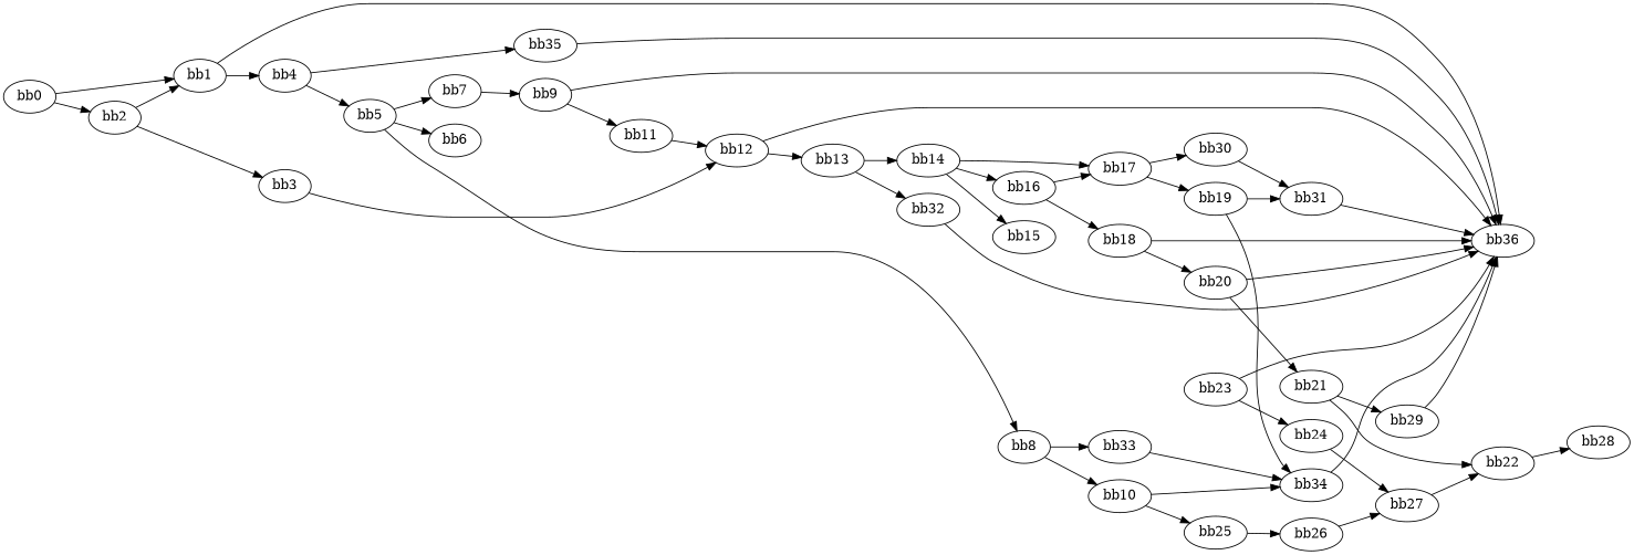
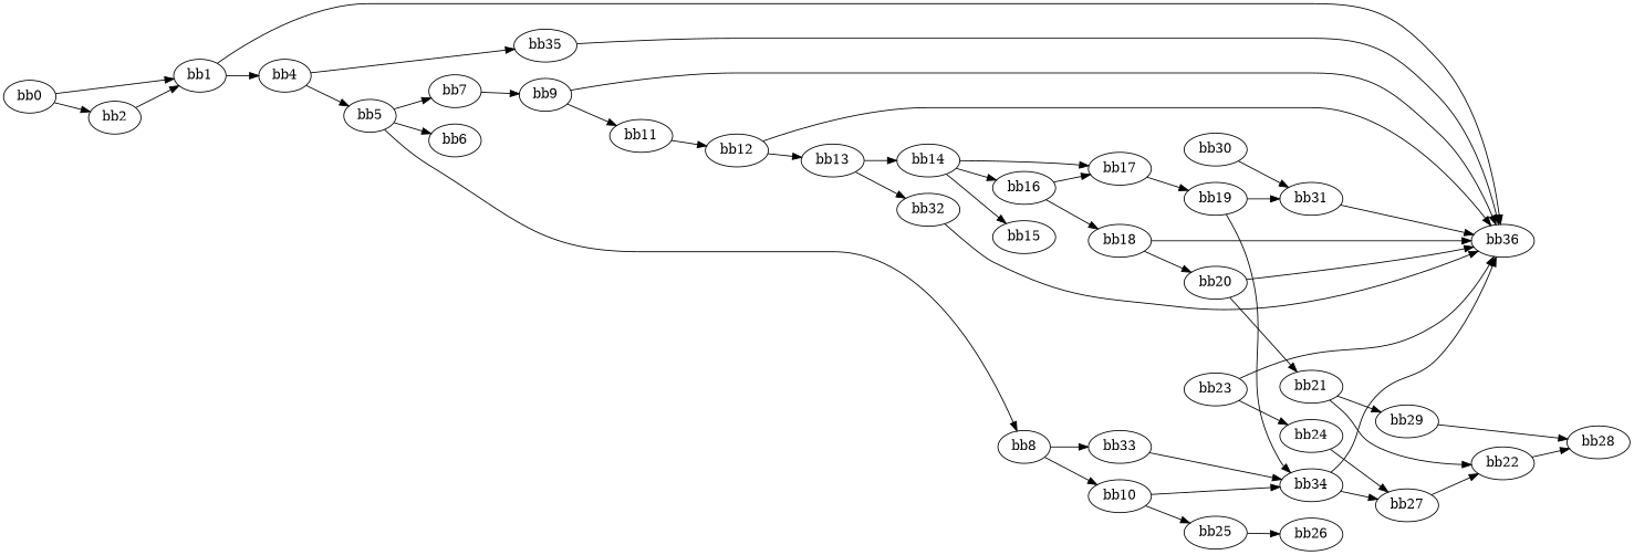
  digraph {
    rankdir=LR
    n1 [label="bb0\l"]
    n2 [label="bb1\l"]
    n3 [label="bb2\l"]
    n4 [label="bb4\l"]
    n5 [label="bb36\l"]
-   n6 [label="bb3\l"]
    n7 [label="bb5\l"]
    n8 [label="bb35\l"]
    n9 [label="bb12\l"]
    n10 [label="bb13\l"]
    n11 [label="bb6\l"]
    n12 [label="bb7\l"]
    n13 [label="bb8\l"]
    n14 [label="bb9\l"]
    n15 [label="bb10\l"]
    n16 [label="bb33\l"]
    n17 [label="bb11\l"]
    n18 [label="bb25\l"]
    n19 [label="bb34\l"]
    n20 [label="bb26\l"]
    n21 [label="bb14\l"]
    n22 [label="bb32\l"]
    n23 [label="bb15\l"]
    n24 [label="bb16\l"]
    n25 [label="bb17\l"]
    n26 [label="bb18\l"]
    n27 [label="bb19\l"]
    n28 [label="bb30\l"]
    n29 [label="bb20\l"]
    n30 [label="bb31\l"]
    n31 [label="bb21\l"]
    n32 [label="bb23\l"]
    n33 [label="bb24\l"]
    n34 [label="bb22\l"]
    n35 [label="bb29\l"]
    n36 [label="bb28\l"]
    n37 [label="bb27\l"]
    n1 -> n2
    n1 -> n3
    n2 -> n4
    n2 -> n5
    n3 -> n2
-   n3 -> n6
    n4 -> n7
    n4 -> n8
-   n6 -> n9
    n7 -> n11
    n7 -> n12
    n7 -> n13
    n8 -> n5
    n9 -> n5
    n9 -> n10
    n10 -> n21
    n10 -> n22
    n12 -> n14
    n13 -> n15
    n13 -> n16
    n14 -> n5
    n14 -> n17
    n15 -> n18
    n15 -> n19
    n16 -> n19
    n17 -> n9
    n18 -> n20
    n19 -> n5
-   n20 -> n37
+   n19 -> n37
    n21 -> n23
    n21 -> n24
    n21 -> n25
    n22 -> n5
    n24 -> n25
    n24 -> n26
    n25 -> n27
-   n25 -> n28
    n26 -> n5
    n26 -> n29
    n27 -> n19
    n27 -> n30
    n28 -> n30
    n29 -> n5
    n29 -> n31
    n30 -> n5
    n31 -> n34
    n31 -> n35
    n32 -> n5
    n32 -> n33
    n33 -> n37
    n34 -> n36
-   n35 -> n5
+   n35 -> n36
    n37 -> n34
  }
